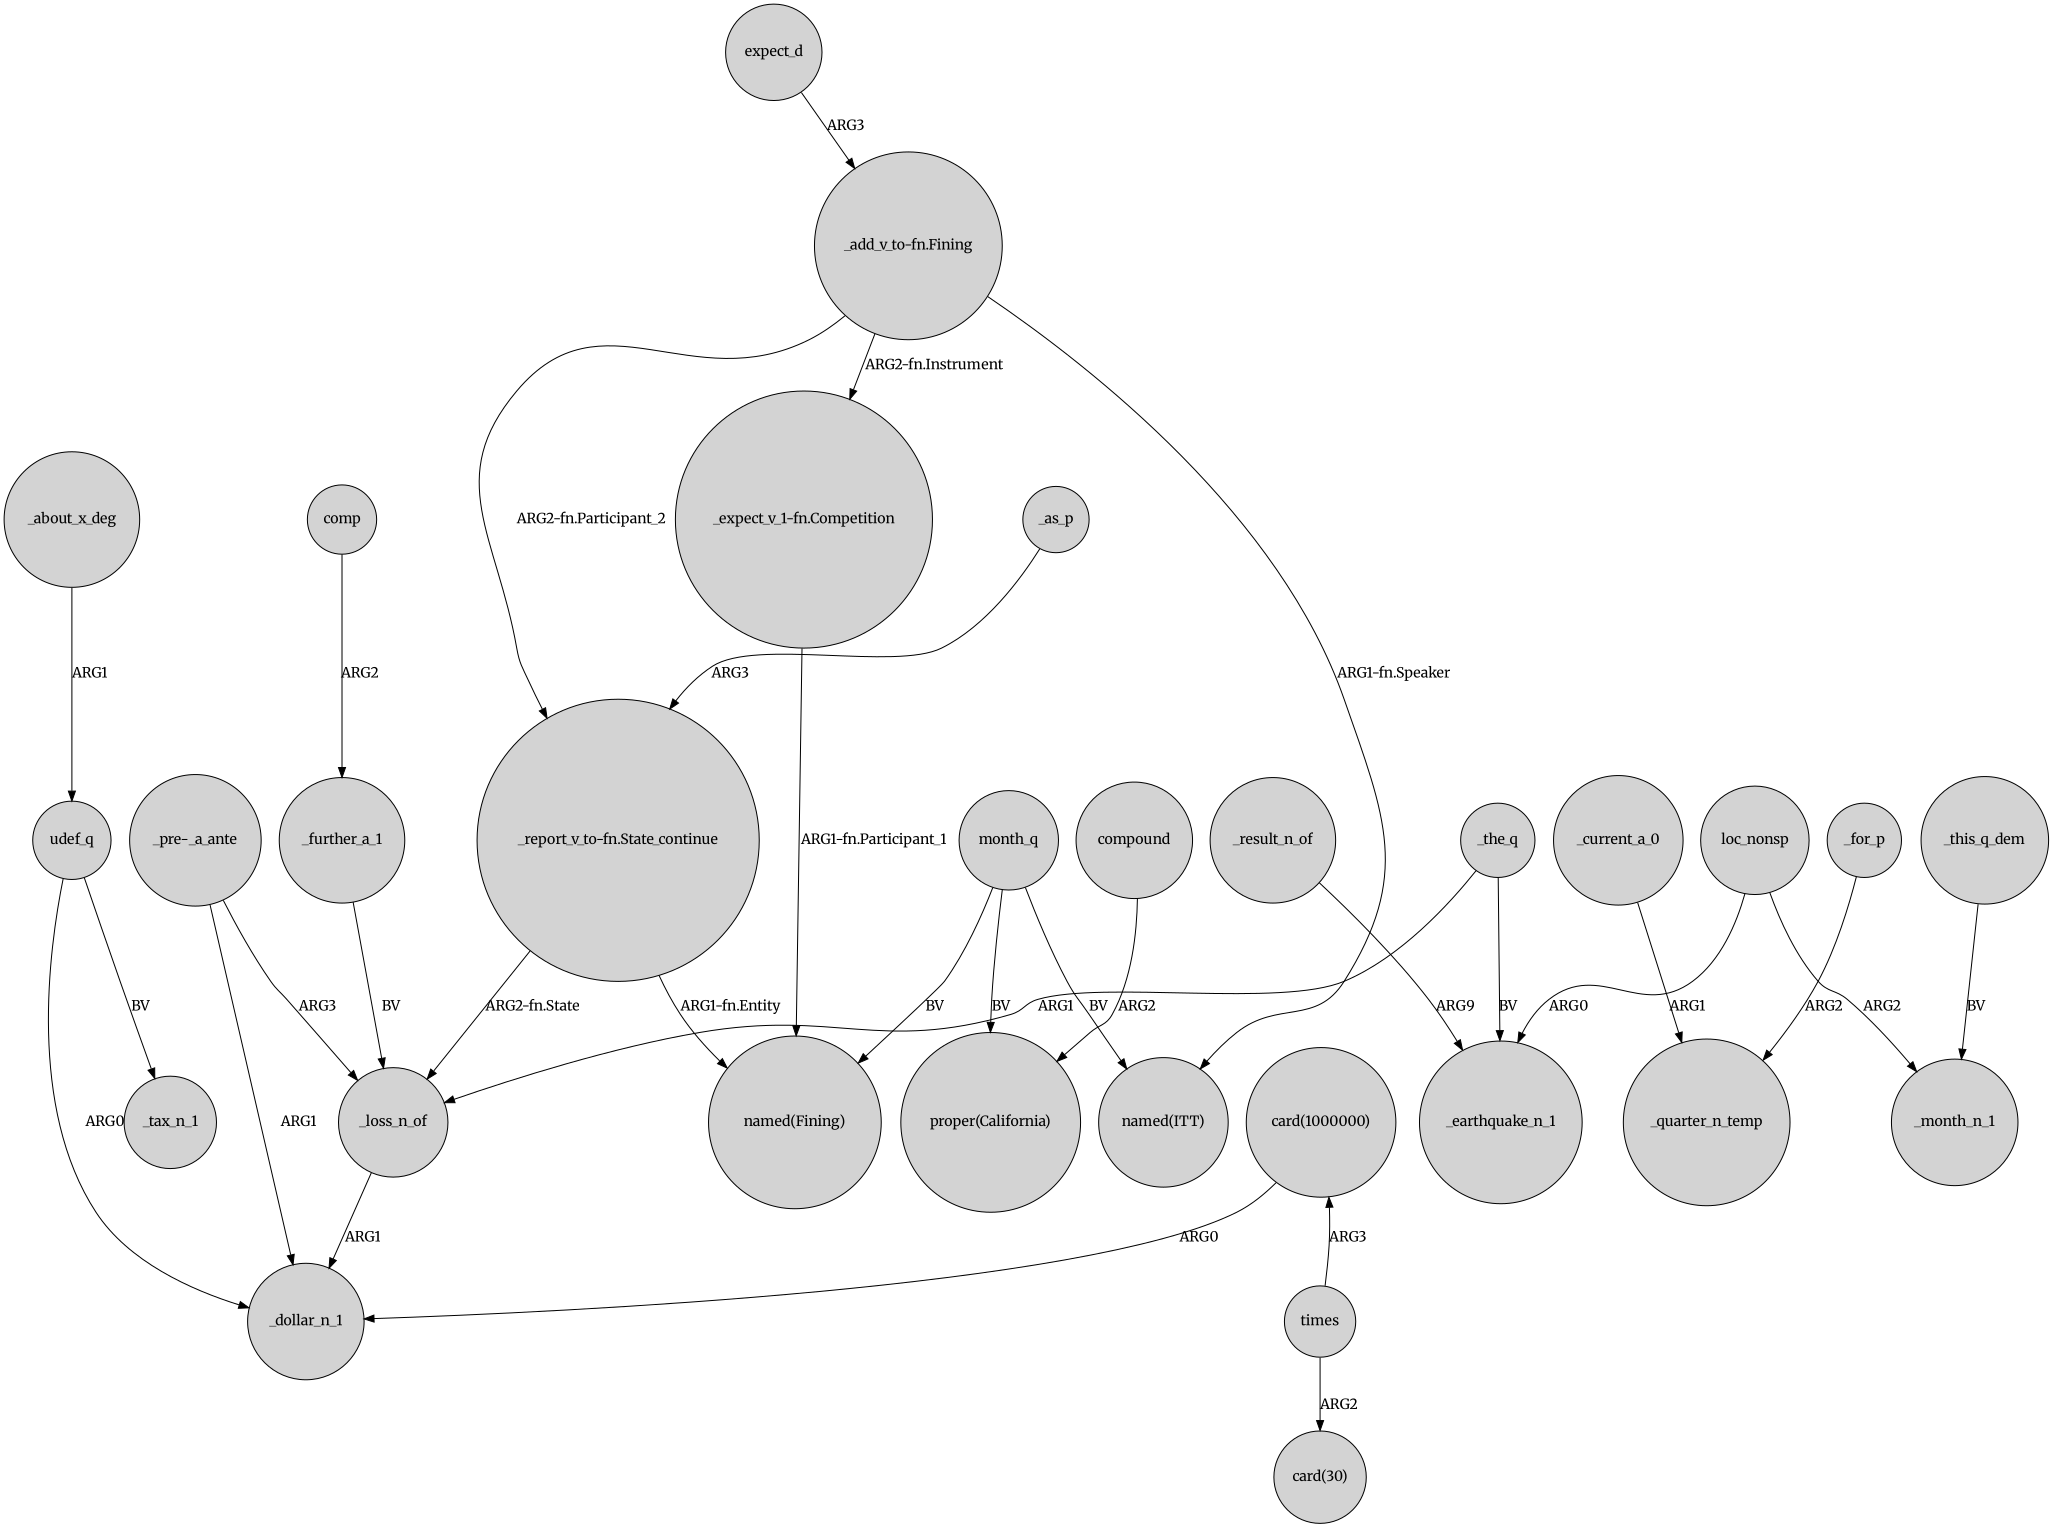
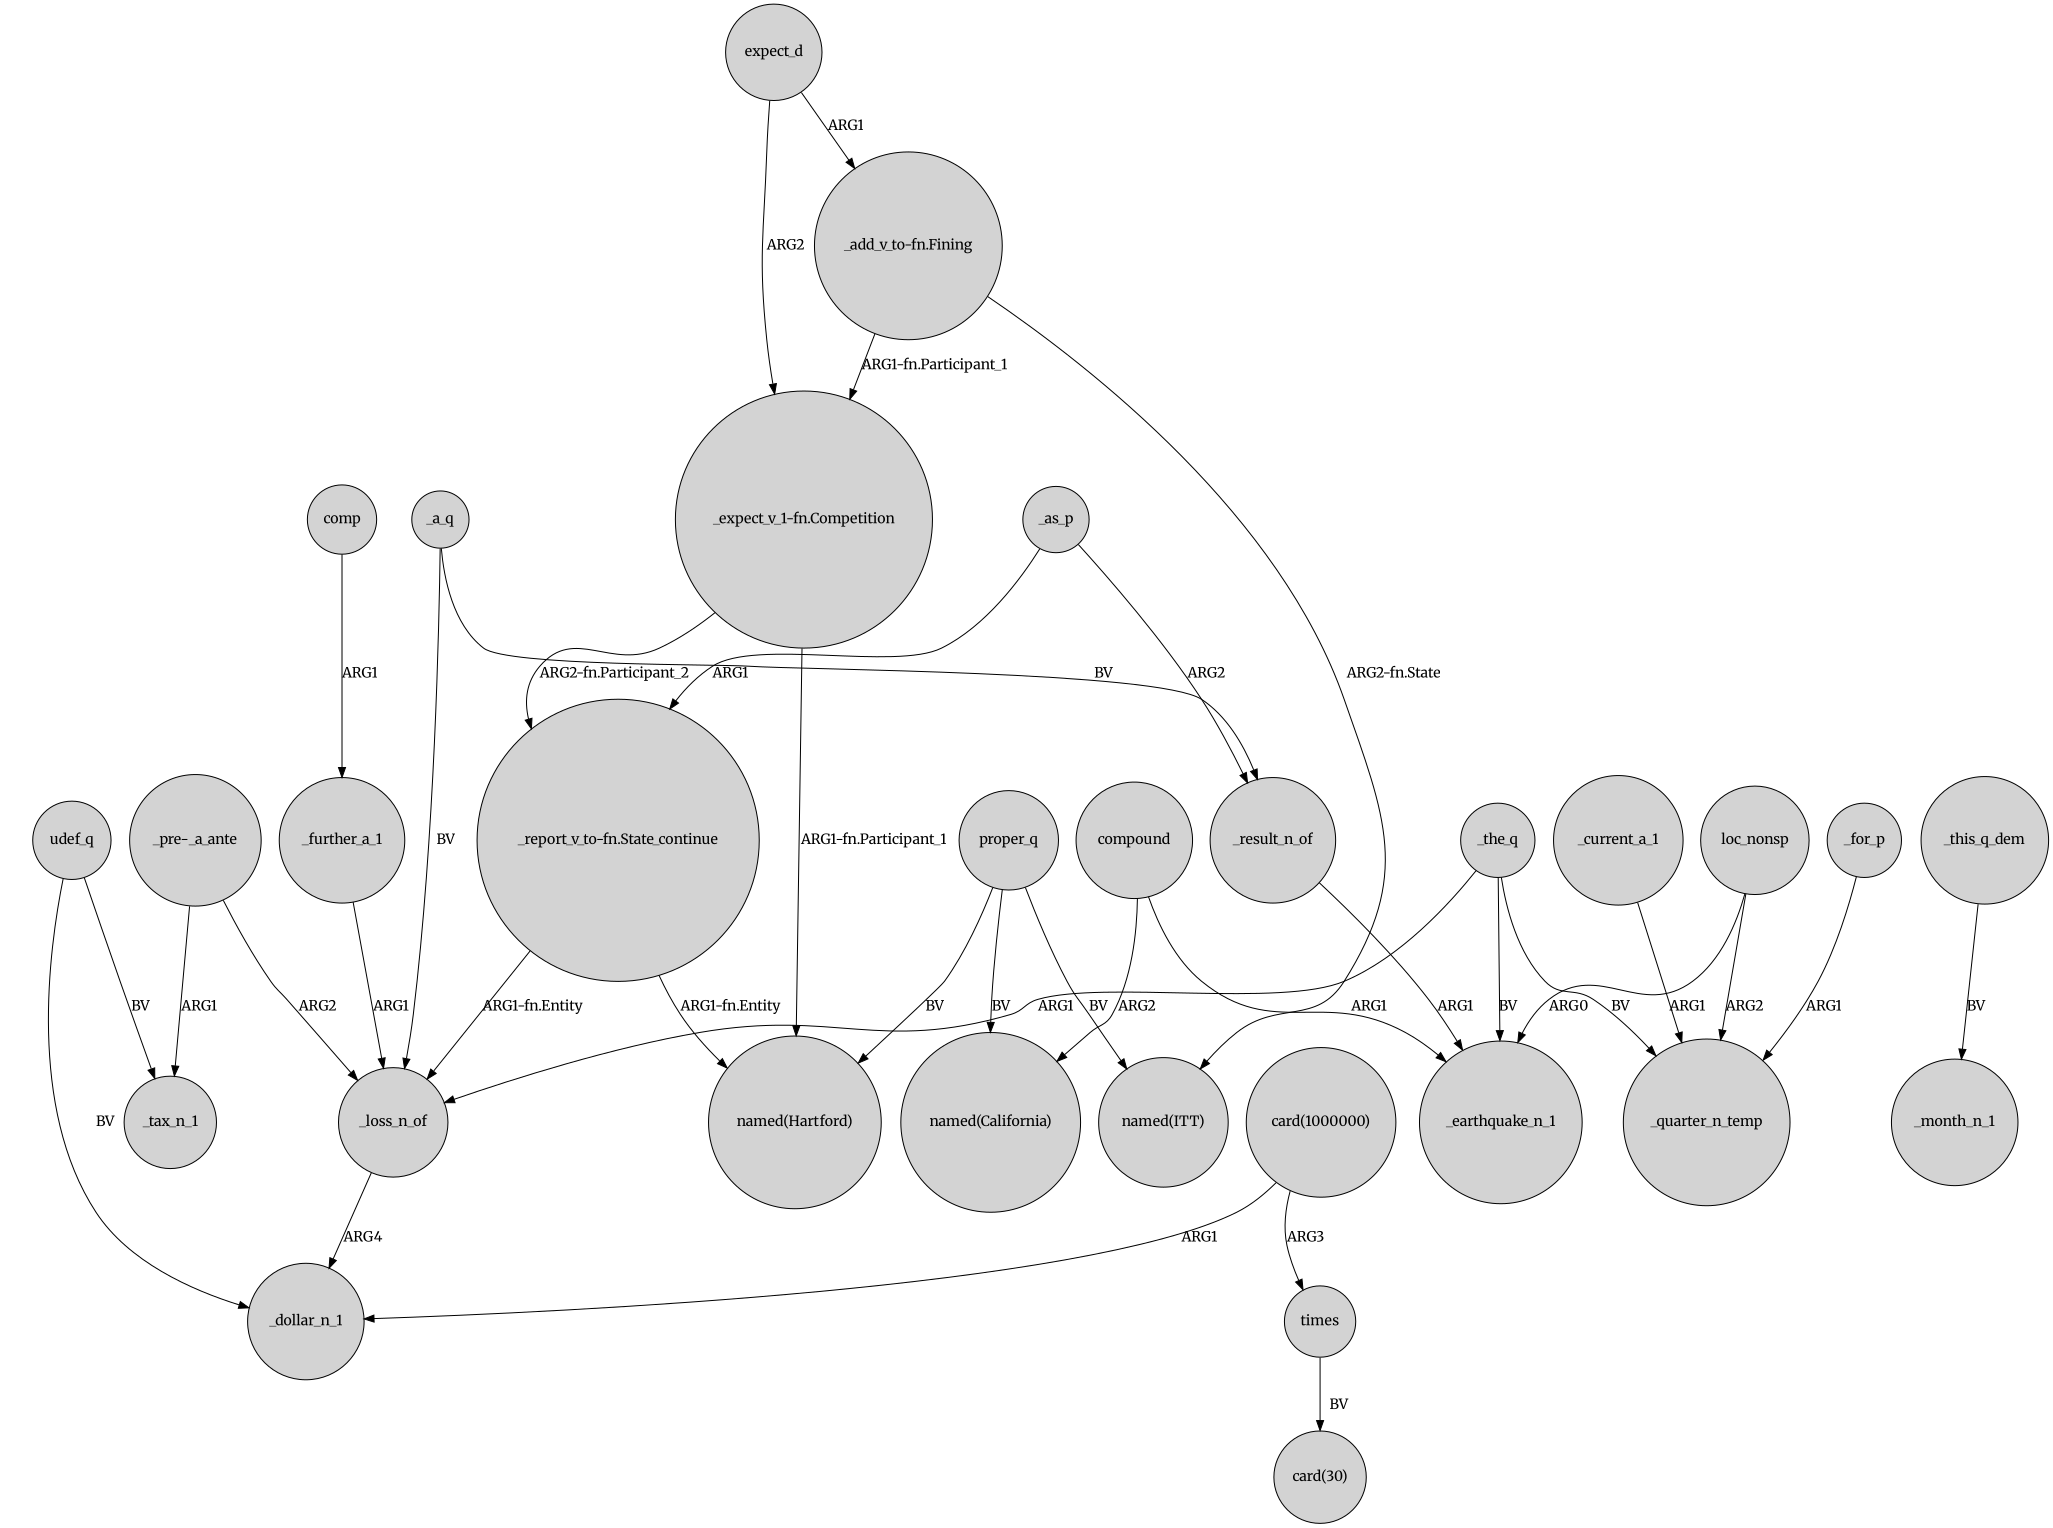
  digraph {
    fontname=Merriweather
    node [fontname=Merriweather shape=circle style=filled]
    edge [fontname=Merriweather]
-   proper_q [label=month_q]
-   "named(Hartford)" [label="named(Fining)"]
-   "named(California)" [label="proper(California)"]
+   proper_q
+   "named(Hartford)"
+   "named(California)"
    "named(ITT)"
+   _a_q
    _loss_n_of
    _result_n_of
    _dollar_n_1
    _earthquake_n_1
    _further_a_1
    _as_p
    "_report_v_to-fn.State_continue"
    "_expect_v_1-fn.Competition"
    compound
    _the_q
    _quarter_n_temp
    "_pre-_a_ante"
    _tax_n_1
    udef_q
    times
    "card(1000000)"
    "card(30)"
    "_add_v_to-fn.Fining"
-   _about_x_deg
    loc_nonsp
    _month_n_1
    _for_p
    n28 [label=expect_d]
    _this_q_dem
    comp
-   _current_a_1 [label=_current_a_0]
+   _current_a_1
    proper_q -> "named(Hartford)" [label=BV]
    proper_q -> "named(California)" [label=BV]
    proper_q -> "named(ITT)" [label=BV]
-   _loss_n_of -> _dollar_n_1 [label=ARG1]
-   _result_n_of -> _earthquake_n_1 [label=ARG9]
-   _further_a_1 -> _loss_n_of [label=BV]
-   _as_p -> "_report_v_to-fn.State_continue" [label=ARG3]
+   _a_q -> _loss_n_of [label=BV]
+   _a_q -> _result_n_of [label=BV]
+   _loss_n_of -> _dollar_n_1 [label=ARG4]
+   _result_n_of -> _earthquake_n_1 [label=ARG1]
+   _further_a_1 -> _loss_n_of [label=ARG1]
+   _as_p -> _result_n_of [label=ARG2]
+   _as_p -> "_report_v_to-fn.State_continue" [label=ARG1]
    "_report_v_to-fn.State_continue" -> "named(Hartford)" [label="ARG1-fn.Entity"]
-   "_report_v_to-fn.State_continue" -> _loss_n_of [label="ARG2-fn.State"]
+   "_report_v_to-fn.State_continue" -> _loss_n_of [label="ARG1-fn.Entity"]
    "_expect_v_1-fn.Competition" -> "named(Hartford)" [label="ARG1-fn.Participant_1"]
-   "_add_v_to-fn.Fining" -> "_report_v_to-fn.State_continue" [label="ARG2-fn.Participant_2"]
+   "_expect_v_1-fn.Competition" -> "_report_v_to-fn.State_continue" [label="ARG2-fn.Participant_2"]
    compound -> "named(California)" [label=ARG2]
+   compound -> _earthquake_n_1 [label=ARG1]
    _the_q -> _loss_n_of [label=ARG1]
    _the_q -> _earthquake_n_1 [label=BV]
-   "_pre-_a_ante" -> _loss_n_of [label=ARG3]
-   "_pre-_a_ante" -> _dollar_n_1 [label=ARG1]
-   udef_q -> _dollar_n_1 [label=ARG0]
+   _the_q -> _quarter_n_temp [label=BV]
+   "_pre-_a_ante" -> _loss_n_of [label=ARG2]
+   "_pre-_a_ante" -> _tax_n_1 [label=ARG1]
+   udef_q -> _dollar_n_1 [label=BV]
    udef_q -> _tax_n_1 [label=BV]
-   times -> "card(1000000)" [label=ARG3]
-   times -> "card(30)" [label=ARG2]
-   "card(1000000)" -> _dollar_n_1 [label=ARG0]
-   "_add_v_to-fn.Fining" -> "named(ITT)" [label="ARG1-fn.Speaker"]
-   "_add_v_to-fn.Fining" -> "_expect_v_1-fn.Competition" [label="ARG2-fn.Instrument"]
-   _about_x_deg -> udef_q [label=ARG1]
+   "card(1000000)" -> times [label=ARG3]
+   times -> "card(30)" [label=BV]
+   "card(1000000)" -> _dollar_n_1 [label=ARG1]
+   "_add_v_to-fn.Fining" -> "named(ITT)" [label="ARG2-fn.State"]
+   "_add_v_to-fn.Fining" -> "_expect_v_1-fn.Competition" [label="ARG1-fn.Participant_1"]
    loc_nonsp -> _earthquake_n_1 [label=ARG0]
-   loc_nonsp -> _month_n_1 [label=ARG2]
-   _for_p -> _quarter_n_temp [label=ARG2]
-   n28 -> "_add_v_to-fn.Fining" [label=ARG3]
+   loc_nonsp -> _quarter_n_temp [label=ARG2]
+   _for_p -> _quarter_n_temp [label=ARG1]
+   n28 -> "_expect_v_1-fn.Competition" [label=ARG2]
+   n28 -> "_add_v_to-fn.Fining" [label=ARG1]
    _this_q_dem -> _month_n_1 [label=BV]
-   comp -> _further_a_1 [label=ARG2]
+   comp -> _further_a_1 [label=ARG1]
    _current_a_1 -> _quarter_n_temp [label=ARG1]
  }
